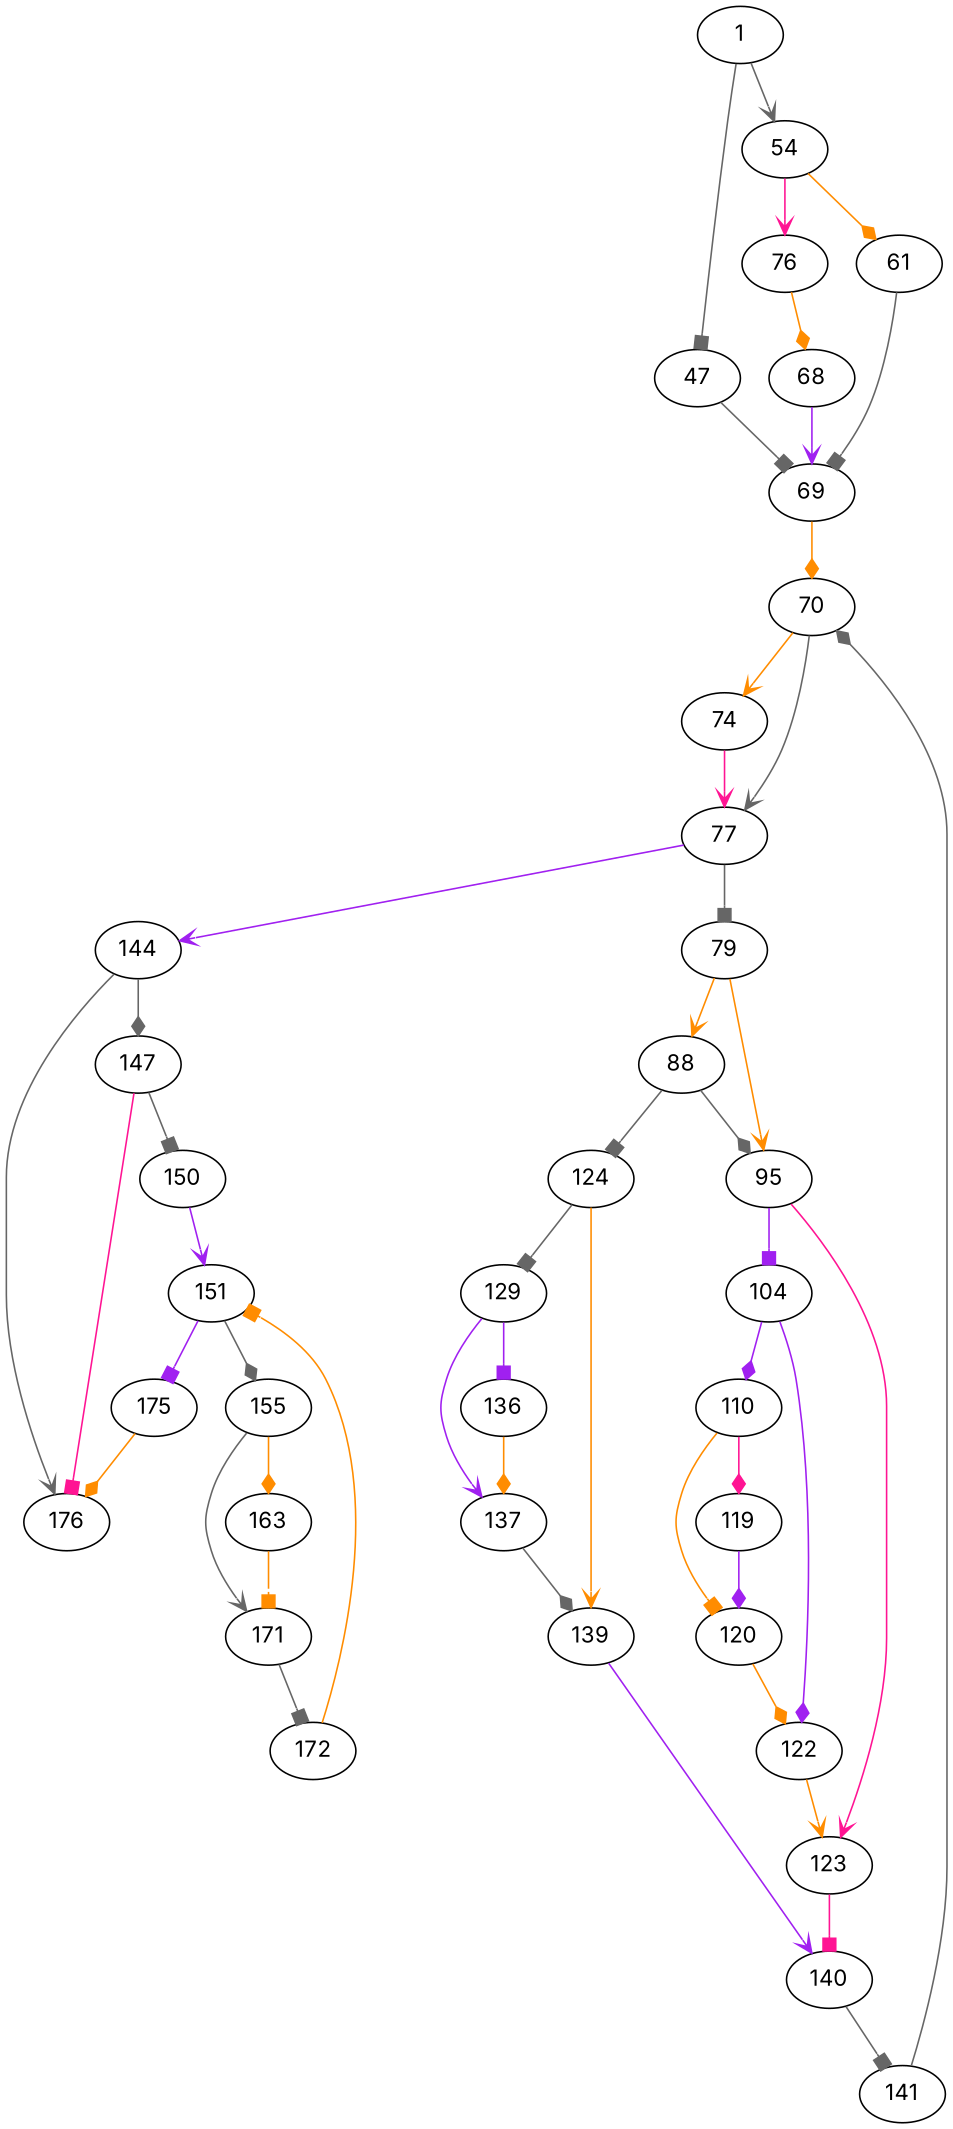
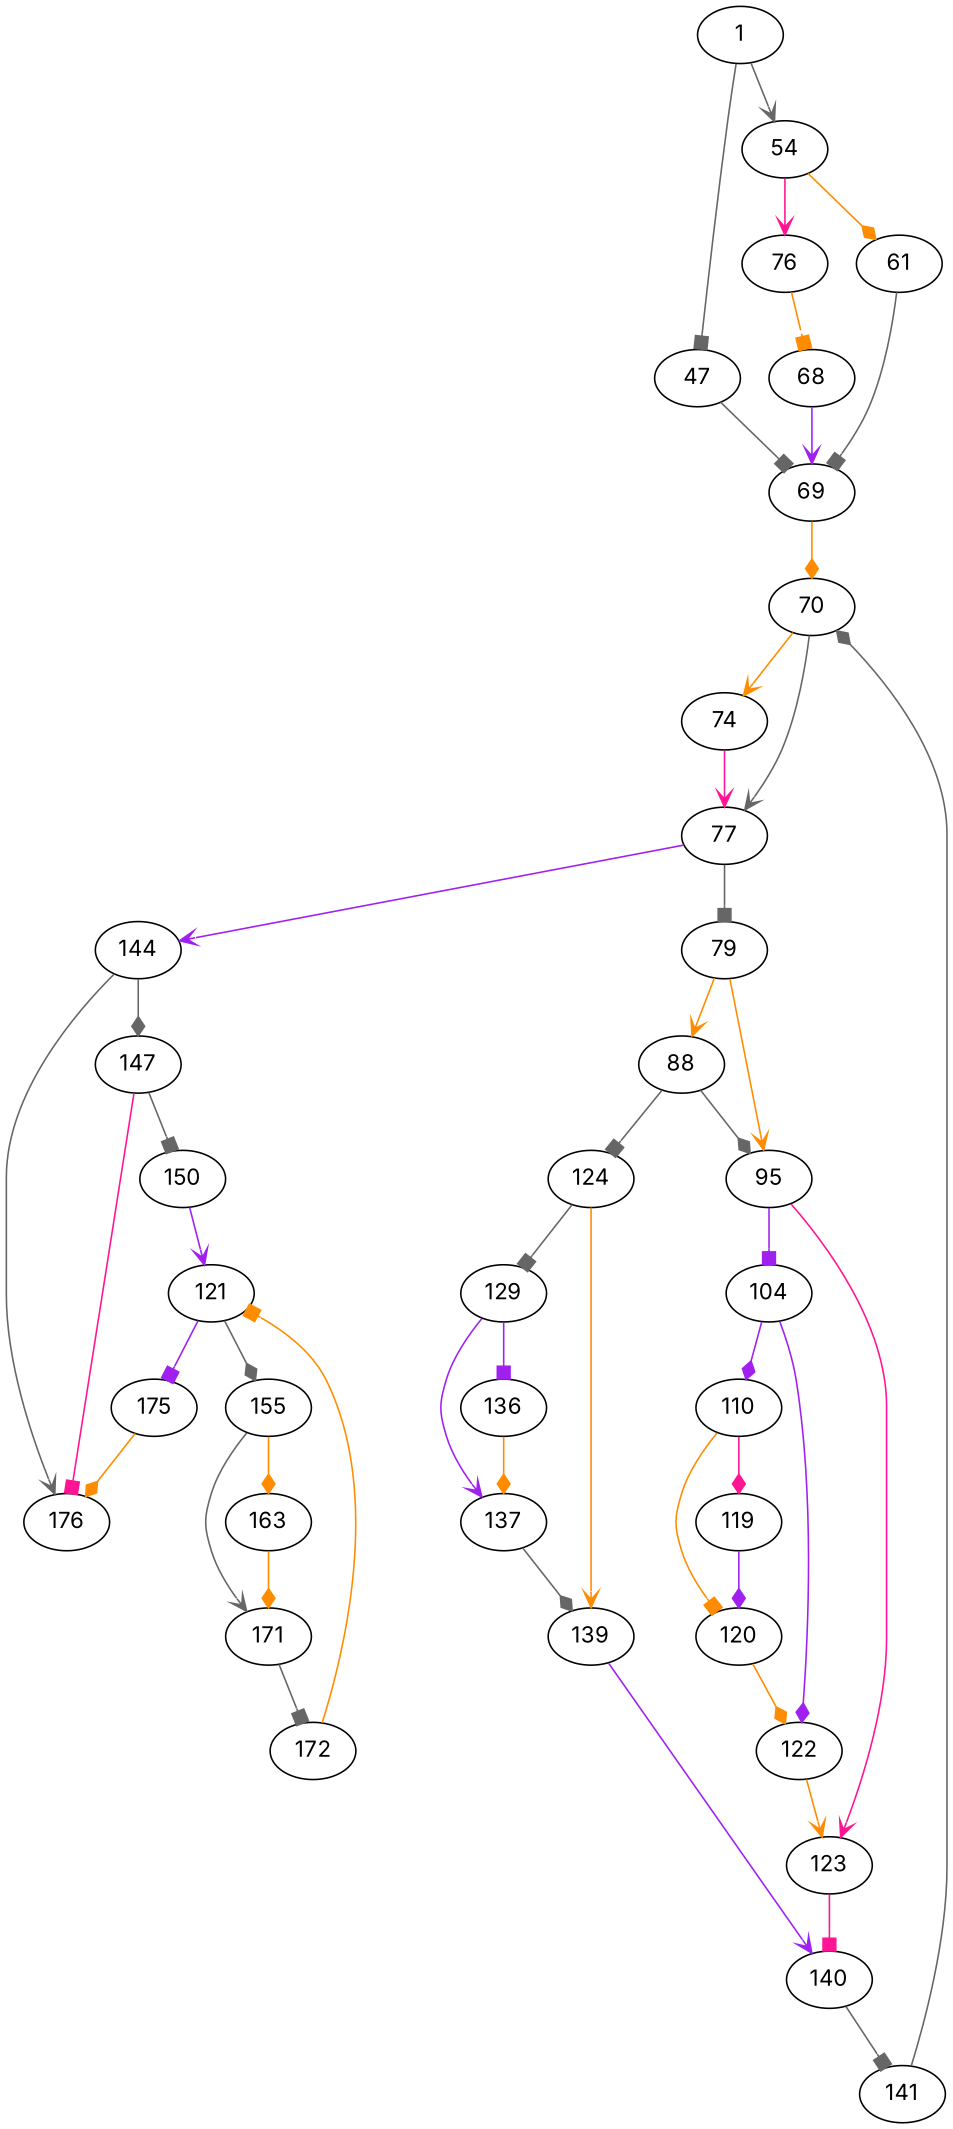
  strict digraph {
    fontname=Inter
    node [fontname=Inter]
    edge [arrowhead=vee color=gray40 fontname=Inter]
    1 [entry=true]
    47
    54
    69
    61
    n6 [label=76]
    70
    68
    74
    77
    79
    144
    95
    88
    147
    176
    104
    123
    124
    150
    110
    122
    140
    129
    139
    136
    137
    119
    120
    141
-   151
+   151 [label=121]
    155
    175
    163
    171
    172
    1 -> 47 [arrowhead=box cond=true]
    1 -> 54 [cond=false]
    47 -> 69 [arrowhead=box]
    54 -> 61 [arrowhead=diamond color=darkorange cond=true]
    54 -> n6 [color=deeppink cond=false]
    69 -> 70 [arrowhead=diamond color=darkorange]
    61 -> 69 [arrowhead=box]
-   n6 -> 68 [arrowhead=diamond color=darkorange]
+   n6 -> 68 [arrowhead=box color=darkorange]
    70 -> 74 [color=darkorange cond=true]
    70 -> 77 [cond=false]
    68 -> 69 [color=purple]
    74 -> 77 [color=deeppink]
    77 -> 79 [arrowhead=box cond=true]
    77 -> 144 [color=purple cond=false]
    79 -> 95 [color=darkorange cond=true]
    79 -> 88 [color=darkorange cond=false]
    144 -> 147 [arrowhead=diamond cond=true]
    144 -> 176 [cond=false]
    95 -> 104 [arrowhead=box color=purple cond=true]
    95 -> 123 [color=deeppink cond=false]
    88 -> 95 [arrowhead=diamond cond=false]
    88 -> 124 [arrowhead=box cond=true]
    147 -> 176 [arrowhead=box color=deeppink cond=false]
    147 -> 150 [arrowhead=box cond=true]
    104 -> 110 [arrowhead=diamond color=purple cond=true]
    104 -> 122 [arrowhead=diamond color=purple cond=false]
    123 -> 140 [arrowhead=box color=deeppink]
    124 -> 129 [arrowhead=box cond=true]
    124 -> 139 [color=darkorange cond=false]
    150 -> 151 [color=purple]
    110 -> 119 [arrowhead=diamond color=deeppink cond=true]
    110 -> 120 [arrowhead=box color=darkorange cond=false]
    122 -> 123 [color=darkorange]
    140 -> 141 [arrowhead=box]
    129 -> 136 [arrowhead=box color=purple cond=true]
    129 -> 137 [color=purple cond=false]
    139 -> 140 [color=purple]
    136 -> 137 [arrowhead=diamond color=darkorange]
    137 -> 139 [arrowhead=diamond]
    119 -> 120 [arrowhead=diamond color=purple]
    120 -> 122 [arrowhead=diamond color=darkorange]
    141 -> 70 [arrowhead=diamond]
    151 -> 155 [arrowhead=diamond cond=true]
    151 -> 175 [arrowhead=box color=purple cond=false]
    155 -> 163 [arrowhead=diamond color=darkorange cond=true]
    155 -> 171 [cond=false]
    175 -> 176 [arrowhead=diamond color=darkorange]
-   163 -> 171 [arrowhead=box color=darkorange]
+   163 -> 171 [arrowhead=diamond color=darkorange]
    171 -> 172 [arrowhead=box]
    172 -> 151 [arrowhead=box color=darkorange]
  }
